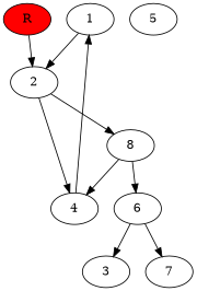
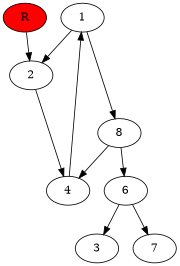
  digraph {
    1
    2
    8
    4
    6
    3
    7
-   5
    R [fillcolor="#ff0000" style=filled]
    1 -> 2
-   2 -> 8
+   1 -> 8
    2 -> 4
    8 -> 4
    8 -> 6
    4 -> 1
    6 -> 3
    6 -> 7
    R -> 2
  }
